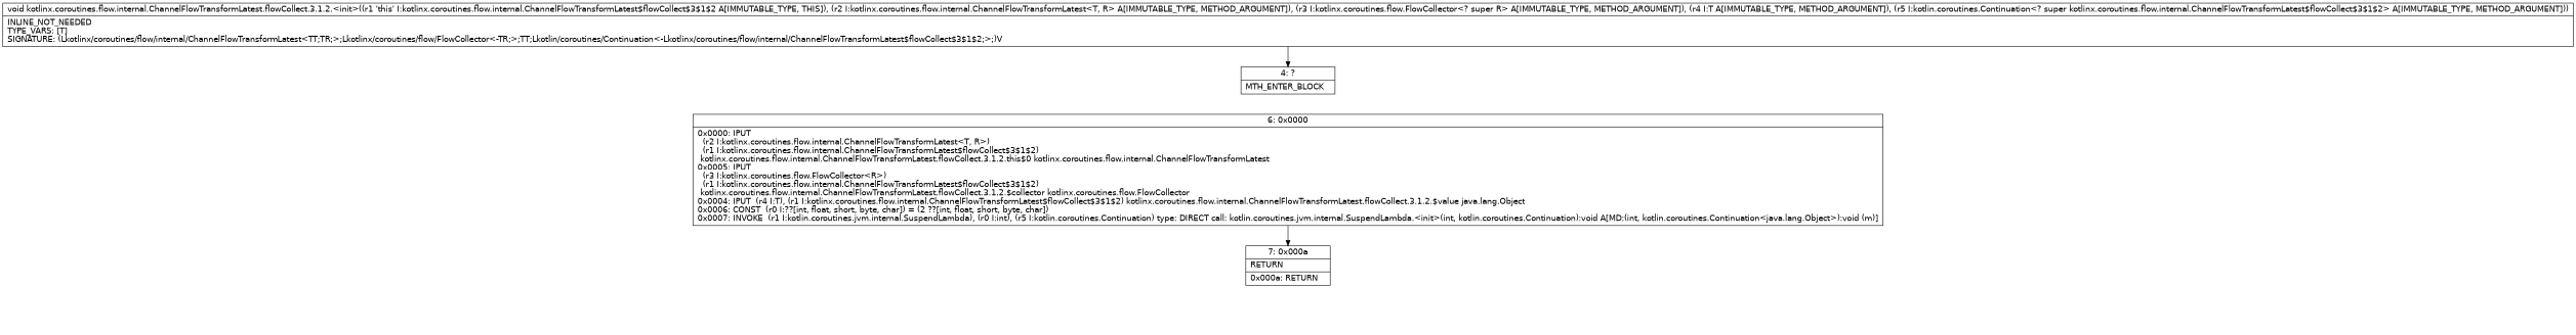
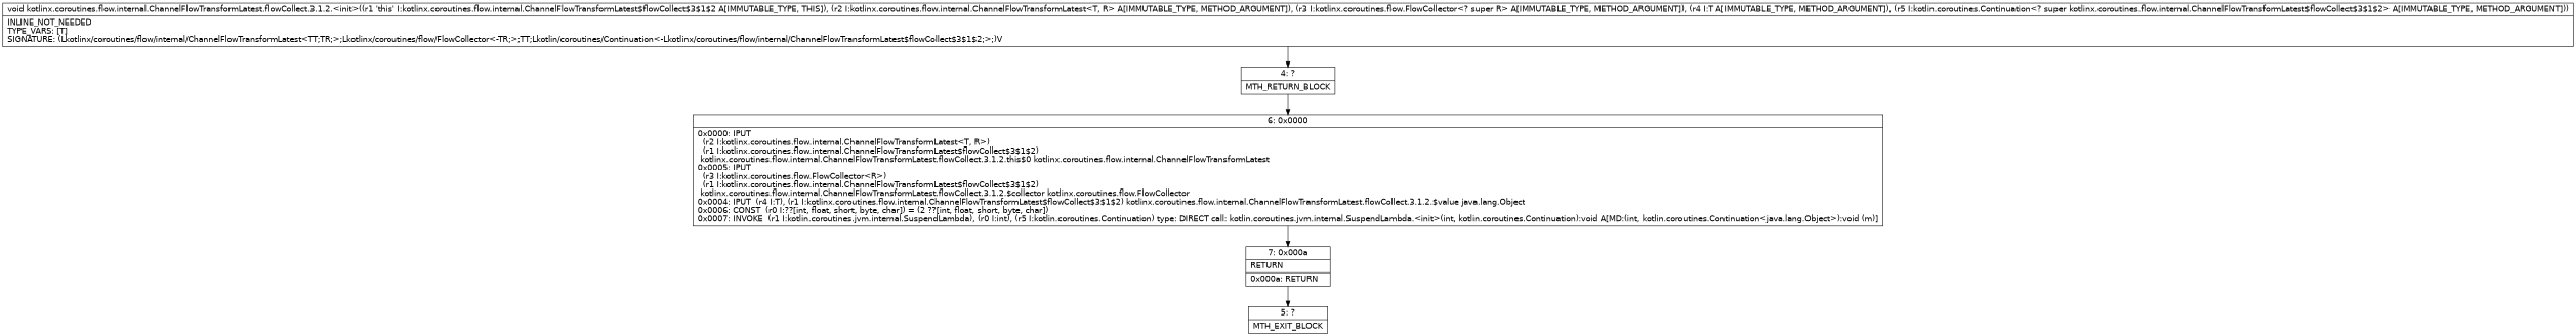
  digraph {
    fontname="DejaVu Sans"
    node [fontname="DejaVu Sans" shape=record]
    edge [fontname="DejaVu Sans"]
-   n1 [label="{4\:\ ?|MTH_ENTER_BLOCK\l}"]
+   n1 [label="{4\:\ ?|MTH_RETURN_BLOCK\l}"]
    n2 [label="{6\:\ 0x0000|0x0000: IPUT  \l  (r2 I:kotlinx.coroutines.flow.internal.ChannelFlowTransformLatest\<T, R\>)\l  (r1 I:kotlinx.coroutines.flow.internal.ChannelFlowTransformLatest$flowCollect$3$1$2)\l kotlinx.coroutines.flow.internal.ChannelFlowTransformLatest.flowCollect.3.1.2.this$0 kotlinx.coroutines.flow.internal.ChannelFlowTransformLatest \l0x0005: IPUT  \l  (r3 I:kotlinx.coroutines.flow.FlowCollector\<R\>)\l  (r1 I:kotlinx.coroutines.flow.internal.ChannelFlowTransformLatest$flowCollect$3$1$2)\l kotlinx.coroutines.flow.internal.ChannelFlowTransformLatest.flowCollect.3.1.2.$collector kotlinx.coroutines.flow.FlowCollector \l0x0004: IPUT  (r4 I:T), (r1 I:kotlinx.coroutines.flow.internal.ChannelFlowTransformLatest$flowCollect$3$1$2) kotlinx.coroutines.flow.internal.ChannelFlowTransformLatest.flowCollect.3.1.2.$value java.lang.Object \l0x0006: CONST  (r0 I:??[int, float, short, byte, char]) = (2 ??[int, float, short, byte, char]) \l0x0007: INVOKE  (r1 I:kotlin.coroutines.jvm.internal.SuspendLambda), (r0 I:int), (r5 I:kotlin.coroutines.Continuation) type: DIRECT call: kotlin.coroutines.jvm.internal.SuspendLambda.\<init\>(int, kotlin.coroutines.Continuation):void A[MD:(int, kotlin.coroutines.Continuation\<java.lang.Object\>):void (m)]\l}"]
    n3 [label="{7\:\ 0x000a|RETURN\l|0x000a: RETURN   \l}"]
+   n4 [label="{5\:\ ?|MTH_EXIT_BLOCK\l}"]
    n5 [label="{void kotlinx.coroutines.flow.internal.ChannelFlowTransformLatest.flowCollect.3.1.2.\<init\>((r1 'this' I:kotlinx.coroutines.flow.internal.ChannelFlowTransformLatest$flowCollect$3$1$2 A[IMMUTABLE_TYPE, THIS]), (r2 I:kotlinx.coroutines.flow.internal.ChannelFlowTransformLatest\<T, R\> A[IMMUTABLE_TYPE, METHOD_ARGUMENT]), (r3 I:kotlinx.coroutines.flow.FlowCollector\<? super R\> A[IMMUTABLE_TYPE, METHOD_ARGUMENT]), (r4 I:T A[IMMUTABLE_TYPE, METHOD_ARGUMENT]), (r5 I:kotlin.coroutines.Continuation\<? super kotlinx.coroutines.flow.internal.ChannelFlowTransformLatest$flowCollect$3$1$2\> A[IMMUTABLE_TYPE, METHOD_ARGUMENT]))  | INLINE_NOT_NEEDED\lTYPE_VARS: [T]\lSIGNATURE: (Lkotlinx\/coroutines\/flow\/internal\/ChannelFlowTransformLatest\<TT;TR;\>;Lkotlinx\/coroutines\/flow\/FlowCollector\<\-TR;\>;TT;Lkotlin\/coroutines\/Continuation\<\-Lkotlinx\/coroutines\/flow\/internal\/ChannelFlowTransformLatest$flowCollect$3$1$2;\>;)V\l}"]
+   n1 -> n2
    n2 -> n3
+   n3 -> n4
    n5 -> n1
  }
